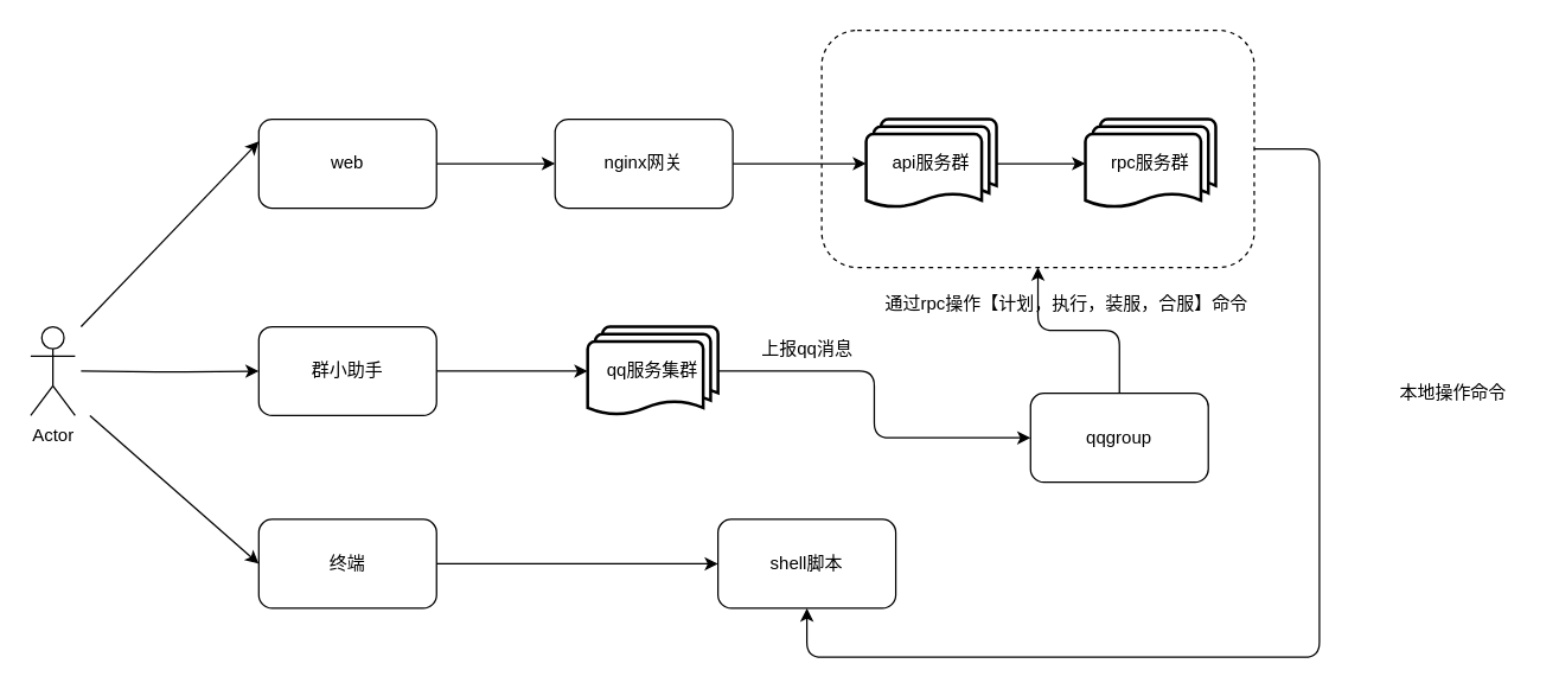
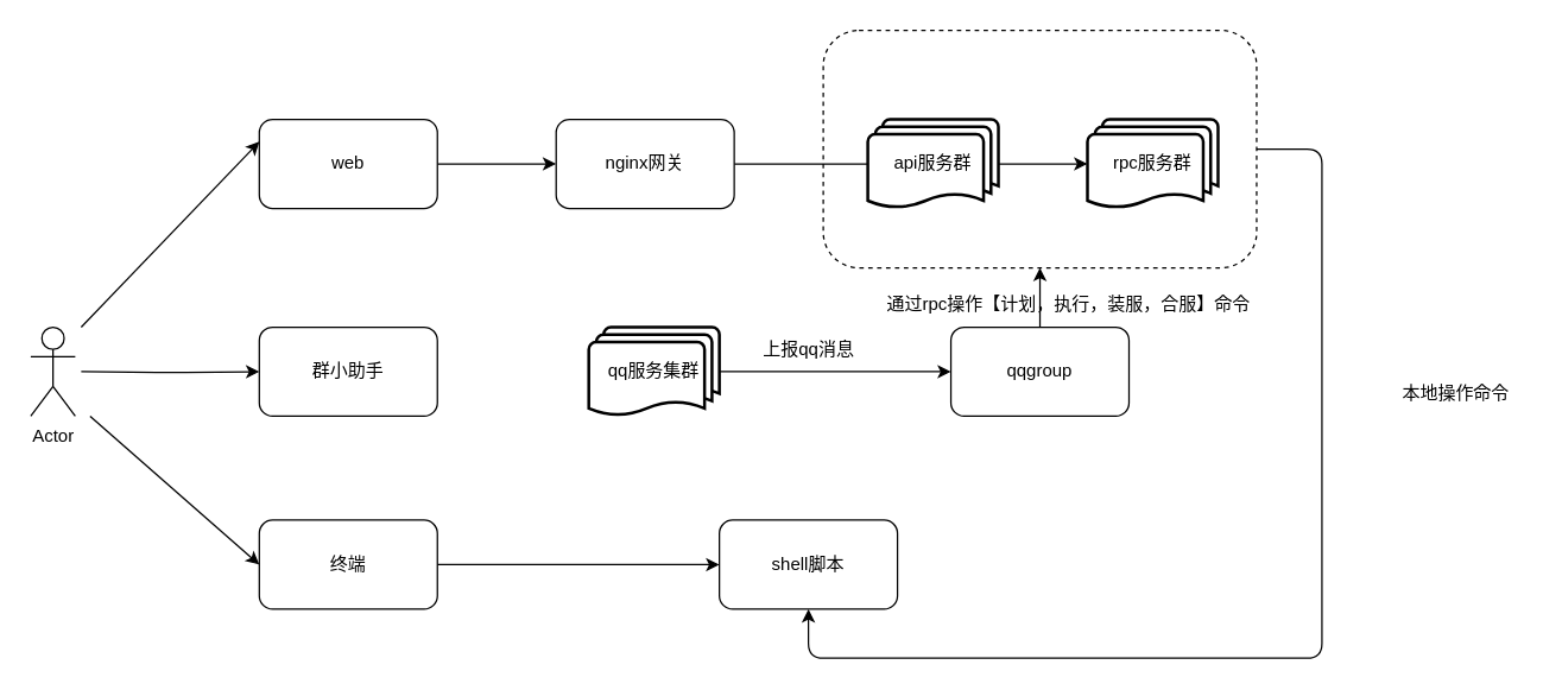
  <mxCell id="0" />
  <mxCell id="1" parent="0" />
  <mxCell id="2" value="" style="edgeStyle=orthogonalEdgeStyle;rounded=1;orthogonalLoop=1;jettySize=auto;html=1;" parent="1" source="3" target="7" edge="1"><mxGeometry relative="1" as="geometry" /></mxCell>
  <mxCell id="3" value="web" style="rounded=1;whiteSpace=wrap;html=1;" parent="1" vertex="1"><mxGeometry x="174" y="80" width="120" height="60" as="geometry" /></mxCell>
- <mxCell id="4" value="" style="edgeStyle=orthogonalEdgeStyle;rounded=1;orthogonalLoop=1;jettySize=auto;html=1;entryX=0;entryY=0.5;entryDx=0;entryDy=0;entryPerimeter=0;" parent="1" source="5" target="25" edge="1"><mxGeometry relative="1" as="geometry"><mxPoint x="374" y="250" as="targetPoint" /></mxGeometry></mxCell>
  <mxCell id="5" value="群小助手" style="whiteSpace=wrap;html=1;rounded=1;" parent="1" vertex="1"><mxGeometry x="174" y="220" width="120" height="60" as="geometry" /></mxCell>
- <mxCell id="6" value="" style="edgeStyle=orthogonalEdgeStyle;rounded=1;orthogonalLoop=1;jettySize=auto;html=1;" parent="1" source="7" target="10" edge="1"><mxGeometry relative="1" as="geometry" /></mxCell>
+ <mxCell id="6" value="" style="edgeStyle=orthogonalEdgeStyle;rounded=1;orthogonalLoop=1;jettySize=auto;html=1;endArrow=none;" parent="1" source="7" target="10" edge="1"><mxGeometry relative="1" as="geometry" /></mxCell>
  <mxCell id="7" value="nginx网关" style="whiteSpace=wrap;html=1;rounded=1;" parent="1" vertex="1"><mxGeometry x="374" y="80" width="120" height="60" as="geometry" /></mxCell>
  <mxCell id="8" value="终端" style="whiteSpace=wrap;html=1;rounded=1;" parent="1" vertex="1"><mxGeometry x="174" y="350" width="120" height="60" as="geometry" /></mxCell>
  <mxCell id="9" value="" style="edgeStyle=orthogonalEdgeStyle;rounded=1;orthogonalLoop=1;jettySize=auto;html=1;" parent="1" source="10" target="11" edge="1"><mxGeometry relative="1" as="geometry" /></mxCell>
  <mxCell id="10" value="api服务群" style="strokeWidth=2;html=1;shape=mxgraph.flowchart.multi-document;whiteSpace=wrap;rounded=1;" parent="1" vertex="1"><mxGeometry x="584" y="80" width="88" height="60" as="geometry" /></mxCell>
  <mxCell id="11" value="rpc服务群" style="strokeWidth=2;html=1;shape=mxgraph.flowchart.multi-document;whiteSpace=wrap;rounded=1;" parent="1" vertex="1"><mxGeometry x="732" y="80" width="88" height="60" as="geometry" /></mxCell>
  <mxCell id="12" value="" style="edgeStyle=orthogonalEdgeStyle;rounded=1;orthogonalLoop=1;jettySize=auto;html=1;" parent="1" source="13" target="18" edge="1"><mxGeometry relative="1" as="geometry"><mxPoint x="880" y="523" as="targetPoint" /><Array as="points"><mxPoint x="890" y="100" /><mxPoint x="890" y="443" /><mxPoint x="544" y="443" /></Array></mxGeometry></mxCell>
  <mxCell id="13" value="" style="rounded=1;whiteSpace=wrap;html=1;strokeWidth=1;dashed=1;strokeColor=default;fillColor=none;" parent="1" vertex="1"><mxGeometry x="554" y="20" width="292" height="160" as="geometry" /></mxCell>
  <mxCell id="14" value="" style="edgeStyle=orthogonalEdgeStyle;rounded=1;orthogonalLoop=1;jettySize=auto;html=1;" parent="1" source="15" target="13" edge="1"><mxGeometry relative="1" as="geometry" /></mxCell>
- <mxCell id="15" value="qqgroup" style="whiteSpace=wrap;html=1;rounded=1;" parent="1" vertex="1"><mxGeometry x="695" y="265" width="120" height="60" as="geometry" /></mxCell>
+ <mxCell id="15" value="qqgroup" style="whiteSpace=wrap;html=1;rounded=1;" parent="1" vertex="1"><mxGeometry x="640" y="220" width="120" height="60" as="geometry" /></mxCell>
  <mxCell id="16" value="上报qq消息" style="text;html=1;resizable=0;autosize=1;align=center;verticalAlign=middle;points=[];fillColor=none;strokeColor=none;rounded=1;dashed=1;" parent="1" vertex="1"><mxGeometry x="504" y="220" width="80" height="30" as="geometry" /></mxCell>
  <mxCell id="17" value="通过rpc操作【计划，执行，装服，合服】命令" style="text;html=1;resizable=0;autosize=1;align=center;verticalAlign=middle;points=[];fillColor=none;strokeColor=none;rounded=1;dashed=1;" parent="1" vertex="1"><mxGeometry x="584" y="190" width="270" height="30" as="geometry" /></mxCell>
  <mxCell id="18" value="shell脚本" style="whiteSpace=wrap;html=1;rounded=1;" parent="1" vertex="1"><mxGeometry x="484" y="350" width="120" height="60" as="geometry" /></mxCell>
  <mxCell id="19" value="" style="endArrow=classic;html=1;rounded=1;entryX=0;entryY=0.5;entryDx=0;entryDy=0;" parent="1" source="8" target="18" edge="1"><mxGeometry width="50" height="50" relative="1" as="geometry"><mxPoint x="294" y="430" as="sourcePoint" /><mxPoint x="364.711" y="380" as="targetPoint" /></mxGeometry></mxCell>
  <mxCell id="20" value="" style="edgeStyle=orthogonalEdgeStyle;rounded=1;orthogonalLoop=1;jettySize=auto;html=1;entryX=0;entryY=0.5;entryDx=0;entryDy=0;" parent="1" target="5" edge="1"><mxGeometry relative="1" as="geometry"><mxPoint x="54" y="250" as="sourcePoint" /><mxPoint x="154" y="250" as="targetPoint" /></mxGeometry></mxCell>
  <mxCell id="21" value="Actor" style="shape=umlActor;verticalLabelPosition=bottom;verticalAlign=top;html=1;outlineConnect=0;shadow=0;strokeColor=default;strokeWidth=1;fillColor=#FFFFFF;rounded=1;" parent="1" vertex="1"><mxGeometry x="20" y="220" width="30" height="60" as="geometry" /></mxCell>
  <mxCell id="22" value="" style="endArrow=classic;html=1;rounded=1;entryX=0;entryY=0.25;entryDx=0;entryDy=0;" parent="1" target="3" edge="1"><mxGeometry width="50" height="50" relative="1" as="geometry"><mxPoint x="54" y="220" as="sourcePoint" /><mxPoint x="144" y="130" as="targetPoint" /></mxGeometry></mxCell>
  <mxCell id="23" value="" style="endArrow=classic;html=1;rounded=1;entryX=0;entryY=0.5;entryDx=0;entryDy=0;" parent="1" target="8" edge="1"><mxGeometry width="50" height="50" relative="1" as="geometry"><mxPoint x="60" y="280" as="sourcePoint" /><mxPoint x="134" y="360" as="targetPoint" /></mxGeometry></mxCell>
  <mxCell id="24" value="" style="edgeStyle=orthogonalEdgeStyle;rounded=1;orthogonalLoop=1;jettySize=auto;html=1;" parent="1" source="25" target="15" edge="1"><mxGeometry relative="1" as="geometry" /></mxCell>
  <mxCell id="25" value="qq服务集群" style="strokeWidth=2;html=1;shape=mxgraph.flowchart.multi-document;whiteSpace=wrap;rounded=1;" parent="1" vertex="1"><mxGeometry x="396" y="220" width="88" height="60" as="geometry" /></mxCell>
  <mxCell id="26" value="本地操作命令" style="text;html=1;resizable=0;autosize=1;align=center;verticalAlign=middle;points=[];fillColor=none;strokeColor=none;rounded=1;dashed=1;" parent="1" vertex="1"><mxGeometry x="930" y="250" width="100" height="30" as="geometry" /></mxCell>
